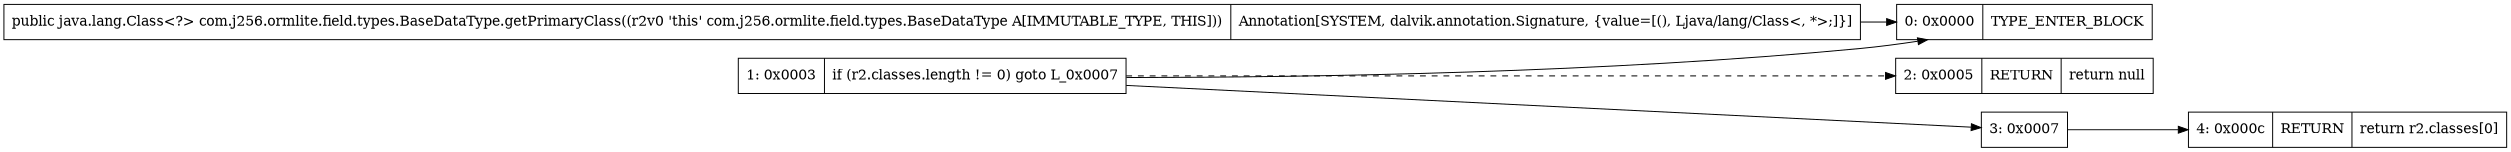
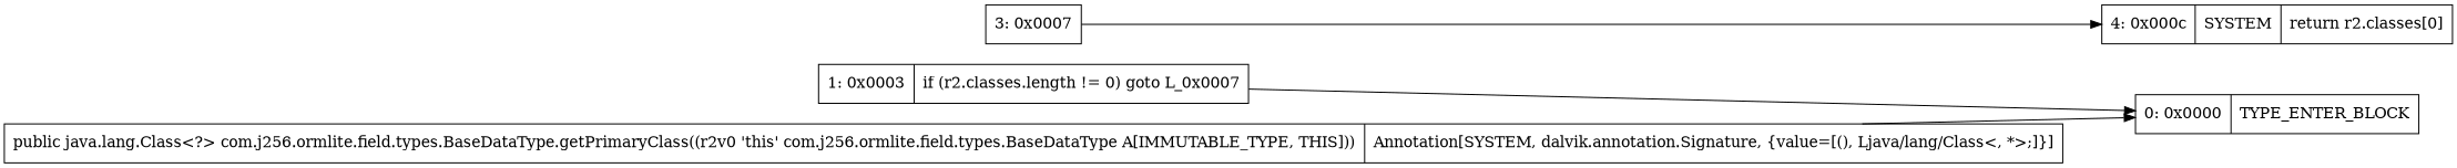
  digraph {
    rankdir=LR
    node [shape=record]
    n1 [label="{0\:\ 0x0000|TYPE_ENTER_BLOCK\l}"]
    n2 [label="{1\:\ 0x0003|if (r2.classes.length != 0) goto L_0x0007\l}"]
-   n3 [label="{2\:\ 0x0005|RETURN\l|return null\l}"]
    n4 [label="{3\:\ 0x0007}"]
-   n5 [label="{4\:\ 0x000c|RETURN\l|return r2.classes[0]\l}"]
+   n5 [label="{4\:\ 0x000c|SYSTEM\l|return r2.classes[0]\l}"]
    n6 [label="{public java.lang.Class\<?\> com.j256.ormlite.field.types.BaseDataType.getPrimaryClass((r2v0 'this' com.j256.ormlite.field.types.BaseDataType A[IMMUTABLE_TYPE, THIS]))  | Annotation[SYSTEM, dalvik.annotation.Signature, \{value=[(), Ljava\/lang\/Class\<, *\>;]\}]\l}"]
    n2 -> n1
-   n2 -> n3 [style=dashed]
-   n2 -> n4
    n4 -> n5
    n6 -> n1
  }
